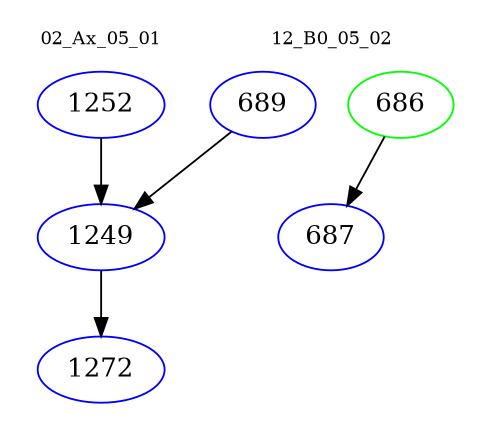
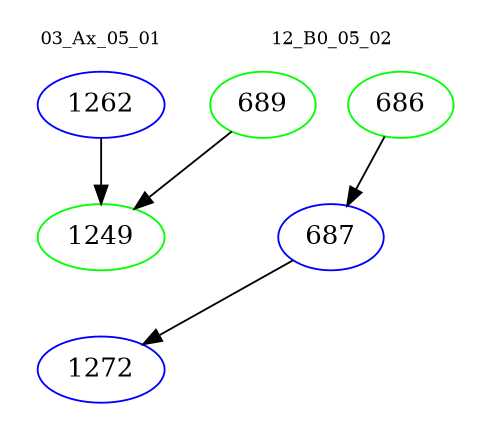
  digraph {
    node [color=blue]
    edge [color=black]
-   n1 [label=1252]
-   n2 [label=1249]
+   n1 [label=1262]
+   n2 [color=green label=1249]
    n3 [label=1272]
-   n4 [label=689]
+   n4 [color=green label=689]
    n5 [color=green label=686]
    n6 [label=687]
    subgraph cluster_1 {
      color=white
      fontsize=10
-     label="02_Ax_05_01"
+     label="03_Ax_05_01"
      n1
      n2
      n3
    }
    subgraph cluster_2 {
      color=white
      fontsize=10
      label="12_B0_05_02"
      n4
      n5
      n6
    }
    n1 -> n2
-   n2 -> n3
+   n6 -> n3
    n4 -> n2
    n5 -> n6
  }
